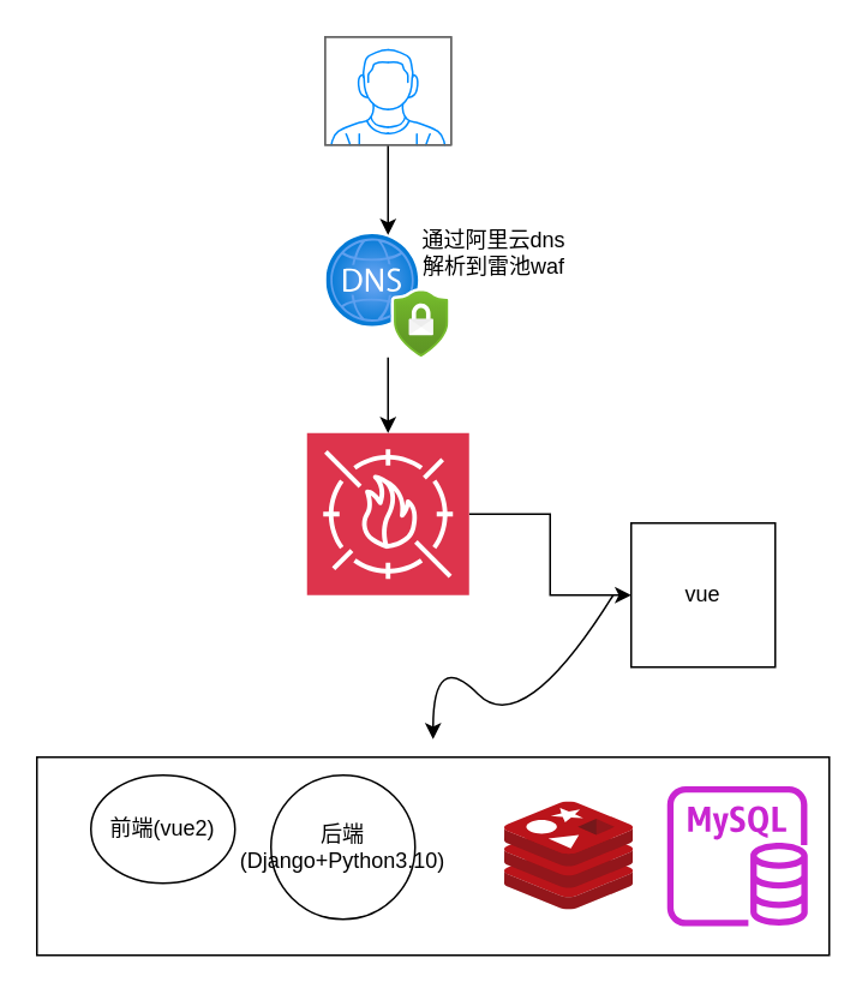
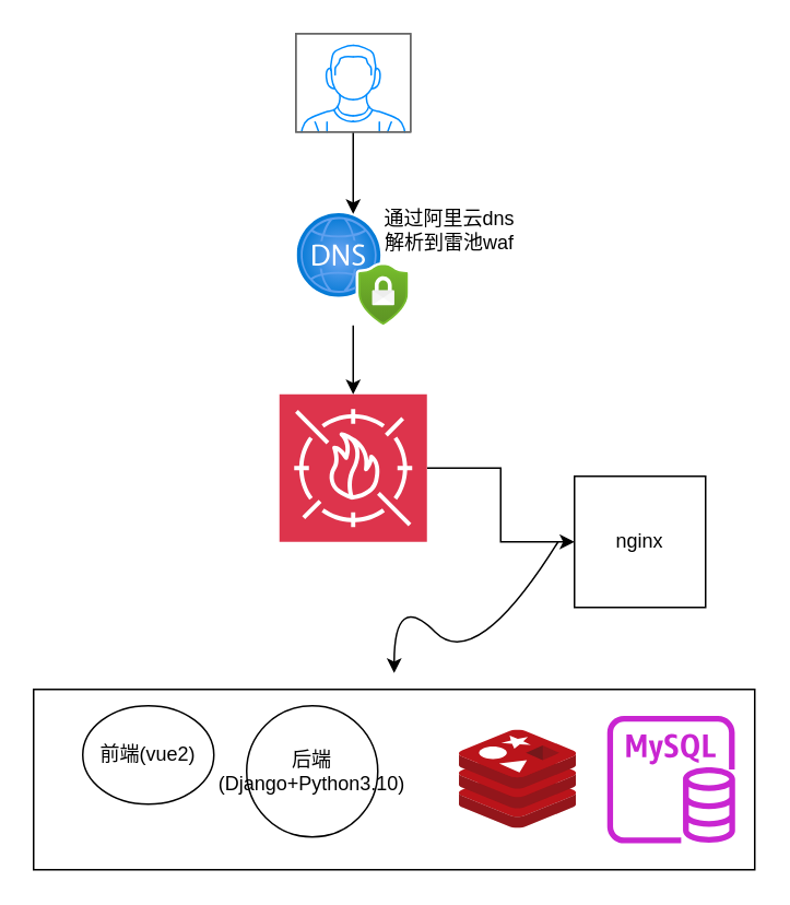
  <mxCell id="0" />
  <mxCell id="1" parent="0" />
  <mxCell id="2" value="" style="edgeStyle=orthogonalEdgeStyle;rounded=0;orthogonalLoop=1;jettySize=auto;html=1;" edge="1" parent="1" source="3" target="10"><mxGeometry relative="1" as="geometry" /></mxCell>
  <mxCell id="3" value="" style="verticalLabelPosition=bottom;shadow=0;dashed=0;align=center;html=1;verticalAlign=top;strokeWidth=1;shape=mxgraph.mockup.containers.userMale;strokeColor=#666666;strokeColor2=#008cff;" vertex="1" parent="1"><mxGeometry x="180" y="20" width="70" height="60" as="geometry" /></mxCell>
  <mxCell id="4" value="" style="edgeStyle=orthogonalEdgeStyle;rounded=0;orthogonalLoop=1;jettySize=auto;html=1;" edge="1" parent="1" source="5" target="12"><mxGeometry relative="1" as="geometry" /></mxCell>
  <mxCell id="5" value="" style="sketch=0;points=[[0,0,0],[0.25,0,0],[0.5,0,0],[0.75,0,0],[1,0,0],[0,1,0],[0.25,1,0],[0.5,1,0],[0.75,1,0],[1,1,0],[0,0.25,0],[0,0.5,0],[0,0.75,0],[1,0.25,0],[1,0.5,0],[1,0.75,0]];outlineConnect=0;fontColor=#232F3E;fillColor=#DD344C;strokeColor=#ffffff;dashed=0;verticalLabelPosition=bottom;verticalAlign=top;align=center;html=1;fontSize=12;fontStyle=0;aspect=fixed;shape=mxgraph.aws4.resourceIcon;resIcon=mxgraph.aws4.waf;" vertex="1" parent="1"><mxGeometry x="170" y="240" width="90" height="90" as="geometry" /></mxCell>
  <mxCell id="6" value="" style="rounded=0;whiteSpace=wrap;html=1;" vertex="1" parent="1"><mxGeometry x="20" y="420" width="440" height="110" as="geometry" /></mxCell>
  <mxCell id="7" value="" style="sketch=0;outlineConnect=0;fontColor=#232F3E;gradientColor=none;fillColor=#C925D1;strokeColor=none;dashed=0;verticalLabelPosition=bottom;verticalAlign=top;align=center;html=1;fontSize=12;fontStyle=0;aspect=fixed;pointerEvents=1;shape=mxgraph.aws4.rds_mysql_instance;" vertex="1" parent="1"><mxGeometry x="370" y="436" width="78" height="78" as="geometry" /></mxCell>
  <mxCell id="8" value="" style="image;sketch=0;aspect=fixed;html=1;points=[];align=center;fontSize=12;image=img/lib/mscae/Cache_Redis_Product.svg;" vertex="1" parent="1"><mxGeometry x="280" y="445" width="71.43" height="60" as="geometry" /></mxCell>
  <mxCell id="9" value="" style="edgeStyle=orthogonalEdgeStyle;rounded=0;orthogonalLoop=1;jettySize=auto;html=1;" edge="1" parent="1" source="10" target="5"><mxGeometry relative="1" as="geometry" /></mxCell>
  <mxCell id="10" value="" style="image;aspect=fixed;html=1;points=[];align=center;fontSize=12;image=img/lib/azure2/networking/DNS_Security_Policy.svg;" vertex="1" parent="1"><mxGeometry x="181" y="130" width="68" height="68" as="geometry" /></mxCell>
  <mxCell id="11" value="通过阿里云dns解析到雷池waf" style="text;html=1;align=center;verticalAlign=middle;whiteSpace=wrap;rounded=0;" vertex="1" parent="1"><mxGeometry x="229" y="110" width="90" height="60" as="geometry" /></mxCell>
- <mxCell id="12" value="vue" style="whiteSpace=wrap;html=1;aspect=fixed;" vertex="1" parent="1"><mxGeometry x="350" y="290" width="80" height="80" as="geometry" /></mxCell>
+ <mxCell id="12" value="nginx" style="whiteSpace=wrap;html=1;aspect=fixed;" vertex="1" parent="1"><mxGeometry x="350" y="290" width="80" height="80" as="geometry" /></mxCell>
  <mxCell id="13" value="前端(vue2)" style="ellipse;whiteSpace=wrap;html=1;aspect=fixed;" vertex="1" parent="1"><mxGeometry x="50" y="430" width="80" height="60" as="geometry" /></mxCell>
  <mxCell id="14" value="后端(Django+Python3.10&lt;span style=&quot;background-color: initial;&quot;&gt;)&lt;/span&gt;" style="ellipse;whiteSpace=wrap;html=1;aspect=fixed;" vertex="1" parent="1"><mxGeometry x="150" y="430" width="80" height="80" as="geometry" /></mxCell>
  <mxCell id="15" value="" style="curved=1;endArrow=classic;html=1;rounded=0;" edge="1" parent="1"><mxGeometry width="50" height="50" relative="1" as="geometry"><mxPoint x="340" y="330" as="sourcePoint" /><mxPoint x="240" y="410" as="targetPoint" /><Array as="points"><mxPoint x="290" y="410" /><mxPoint x="240" y="360" /></Array></mxGeometry></mxCell>
